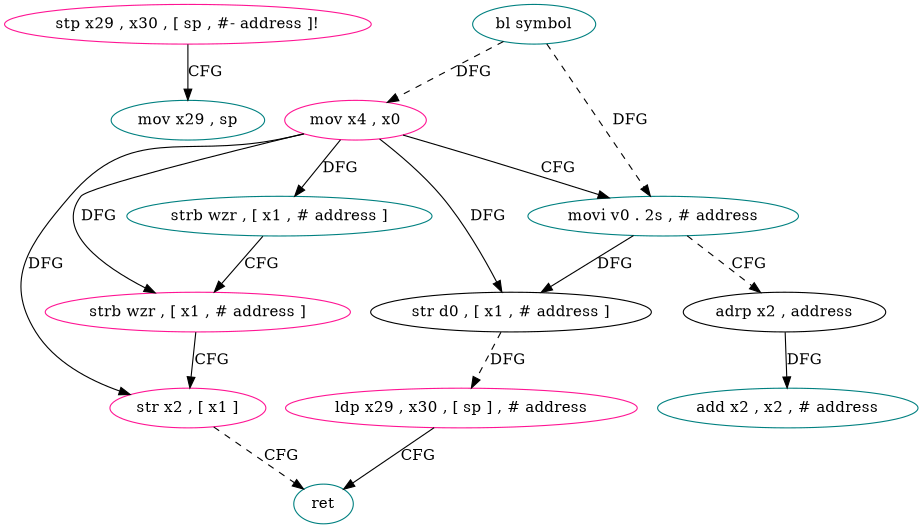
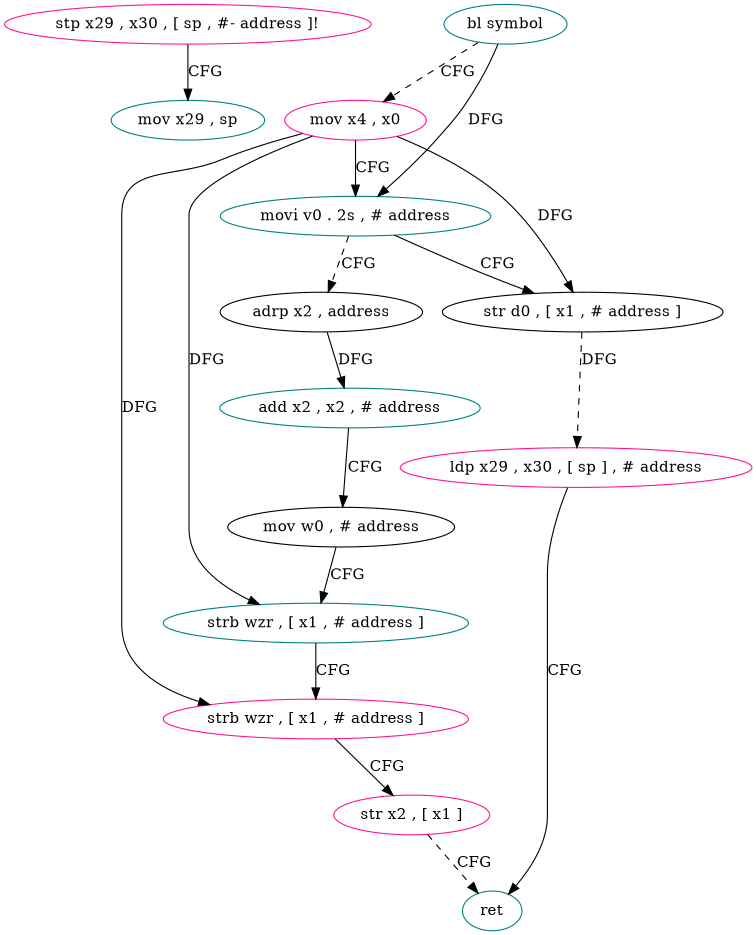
  digraph {
    node [color=teal]
    edge [style=solid]
    n1 [color=deeppink label="stp x29 , x30 , [ sp , #- address ]!"]
    n2 [label="mov x29 , sp"]
    n3 [label="bl symbol"]
    n4 [color=deeppink label="mov x4 , x0"]
    n5 [label="movi v0 . 2s , # address"]
    n6 [color=black label="str d0 , [ x1 , # address ]"]
    n7 [label="strb wzr , [ x1 , # address ]"]
    n8 [color=deeppink label="strb wzr , [ x1 , # address ]"]
    n9 [color=deeppink label="str x2 , [ x1 ]"]
    n10 [color=black label="adrp x2 , address"]
    n11 [color=deeppink label="ldp x29 , x30 , [ sp ] , # address"]
    n12 [label=ret]
    n13 [label="add x2 , x2 , # address"]
+   n14 [color=black label="mov w0 , # address"]
    n1 -> n2 [label=CFG]
-   n3 -> n4 [label=DFG style=dashed]
-   n3 -> n5 [label=DFG style=dashed]
+   n3 -> n4 [label=CFG style=dashed]
+   n3 -> n5 [label=DFG]
    n4 -> n5 [label=CFG]
    n4 -> n6 [label=DFG]
    n4 -> n7 [label=DFG]
    n4 -> n8 [label=DFG]
-   n4 -> n9 [label=DFG]
-   n5 -> n6 [label=DFG]
+   n5 -> n6 [label=CFG]
    n5 -> n10 [label=CFG style=dashed]
    n6 -> n11 [label=DFG style=dashed]
    n7 -> n8 [label=CFG]
    n8 -> n9 [label=CFG]
    n9 -> n12 [label=CFG style=dashed]
    n10 -> n13 [label=DFG]
    n11 -> n12 [label=CFG]
+   n13 -> n14 [label=CFG]
+   n14 -> n7 [label=CFG]
  }
